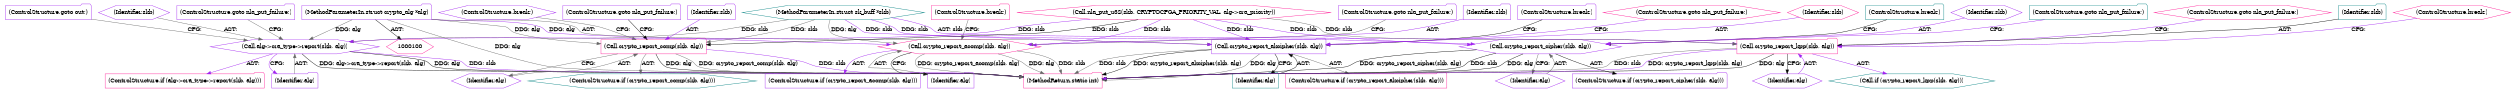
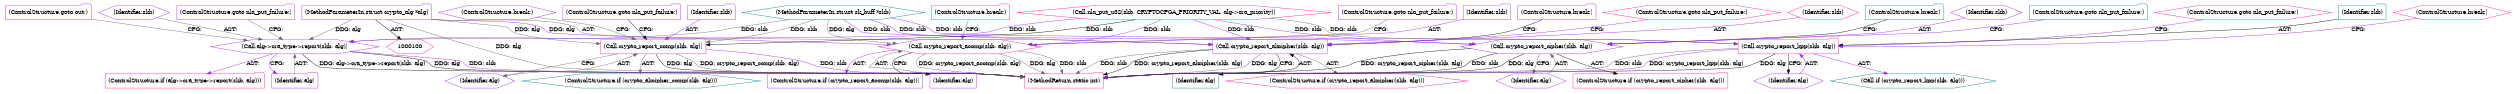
  digraph {
    node [color=purple shape=folder]
    edge [color=gray40]
    n1 [label="(MethodParameterIn,struct crypto_alg *alg)"]
    n2 [label="(Call,alg->cra_type->report(skb, alg))" shape=hexagon]
    n3 [color=deeppink label="(Call,crypto_report_comp(skb, alg))"]
    n4 [color=deeppink label="(Call,crypto_report_acomp(skb, alg))" shape=hexagon]
    n5 [label="(Call,crypto_report_akcipher(skb, alg))"]
    n6 [color=deeppink label="(MethodReturn,static int)"]
    1000100 [color=deeppink shape=hexagon]
    n8 [color=deeppink label="(ControlStructure,if (alg->cra_type->report(skb, alg)))"]
    n9 [label="(Identifier,alg)"]
    n10 [label="(Call,crypto_report_cipher(skb, alg))" shape=hexagon]
-   n11 [label="(ControlStructure,if (crypto_report_cipher(skb, alg)))"]
+   n11 [color=deeppink label="(ControlStructure,if (crypto_report_cipher(skb, alg)))"]
    n12 [label="(Identifier,alg)" shape=hexagon]
    n13 [label="(Identifier,alg)" shape=hexagon]
-   n14 [color=teal label="(ControlStructure,if (crypto_report_comp(skb, alg)))" shape=hexagon]
+   n14 [color=teal label="(ControlStructure,if (crypto_akcipher_comp(skb, alg)))" shape=hexagon]
    n15 [label="(Identifier,alg)"]
    n16 [label="(ControlStructure,if (crypto_report_acomp(skb, alg)))"]
    n17 [color=teal label="(Identifier,alg)"]
-   n18 [color=deeppink label="(ControlStructure,if (crypto_report_akcipher(skb, alg)))"]
+   n18 [color=deeppink label="(ControlStructure,if (crypto_report_akcipher(skb, alg)))" shape=hexagon]
    n19 [color=deeppink label="(Call,crypto_report_kpp(skb, alg))"]
    n20 [label="(Identifier,alg)" shape=hexagon]
    n21 [color=teal label="(Call,if (crypto_report_kpp(skb, alg)))" shape=hexagon]
    n22 [color=deeppink label="(ControlStructure,break;)"]
    n23 [color=deeppink label="(ControlStructure,goto nla_put_failure;)" shape=hexagon]
    n24 [color=teal label="(MethodParameterIn,struct sk_buff *skb)" shape=hexagon]
    n25 [label="(ControlStructure,break;)"]
    n26 [label="(ControlStructure,goto out;)"]
    n27 [color=teal label="(Identifier,skb)"]
    n28 [label="(ControlStructure,break;)" shape=hexagon]
    n29 [color=teal label="(ControlStructure,break;)"]
    n30 [color=deeppink label="(ControlStructure,break;)" shape=hexagon]
    n31 [label="(Identifier,skb)" shape=hexagon]
    n32 [color=deeppink label="(ControlStructure,goto nla_put_failure;)" shape=hexagon]
    n33 [label="(ControlStructure,goto nla_put_failure;)"]
    n34 [color=teal label="(ControlStructure,goto nla_put_failure;)"]
    n35 [label="(Identifier,skb)"]
    n36 [color=deeppink label="(Call,nla_put_u32(skb, CRYPTOCFGA_PRIORITY_VAL, alg->cra_priority))" shape=hexagon]
    n37 [color=deeppink label="(Identifier,skb)" shape=hexagon]
    n38 [label="(ControlStructure,goto nla_put_failure;)"]
    n39 [label="(Identifier,skb)"]
    n40 [label="(Identifier,skb)" shape=hexagon]
    n41 [label="(ControlStructure,goto nla_put_failure;)"]
    n1 -> n2 [label="DDG: alg"]
    n1 -> n3 [label="DDG: alg"]
    n1 -> n4 [color=purple label="DDG: alg"]
    n1 -> n5 [label="AST: "]
    n1 -> n6 [label="DDG: alg"]
    n1 -> 1000100 [color=black label="AST: "]
    n2 -> n6 [color=black label="DDG: alg->cra_type->report(skb, alg)"]
    n2 -> n6 [color=black label="DDG: alg"]
    n2 -> n6 [color=purple label="DDG: skb"]
    n2 -> n8 [color=purple label="AST: "]
    n2 -> n9 [color=purple label="CFG: "]
    n3 -> n6 [color=purple label="DDG: skb"]
    n3 -> n6 [color=black label="DDG: alg"]
    n3 -> n6 [label="DDG: crypto_report_comp(skb, alg)"]
    n3 -> n13 [label="CFG: "]
    n3 -> n14 [label="AST: "]
    n4 -> n6 [label="DDG: crypto_report_acomp(skb, alg)"]
    n4 -> n6 [label="DDG: alg"]
    n4 -> n6 [label="DDG: skb"]
    n4 -> n15 [color=black label="CFG: "]
    n4 -> n16 [color=purple label="AST: "]
    n5 -> n6 [label="DDG: alg"]
    n5 -> n6 [label="DDG: skb"]
    n5 -> n6 [color=black label="DDG: crypto_report_akcipher(skb, alg)"]
    n5 -> n17 [color=black label="CFG: "]
    n5 -> n18 [label="AST: "]
    n9 -> n2 [label="AST: "]
    n10 -> n6 [color=black label="DDG: crypto_report_cipher(skb, alg)"]
    n10 -> n6 [color=black label="DDG: skb"]
    n10 -> n6 [color=black label="DDG: alg"]
    n10 -> n11 [color=black label="AST: "]
    n10 -> n12 [label="CFG: "]
    n12 -> n10 [label="AST: "]
    n13 -> n3 [label="AST: "]
    n15 -> n4 [label="AST: "]
    n17 -> n5 [color=black label="AST: "]
    n19 -> n6 [color=black label="DDG: alg"]
    n19 -> n6 [label="DDG: skb"]
    n19 -> n6 [color=purple label="DDG: crypto_report_kpp(skb, alg)"]
    n19 -> n20 [color=black label="CFG: "]
    n19 -> n21 [color=purple label="AST: "]
    n20 -> n19 [color=purple label="AST: "]
    n22 -> n4 [label="CFG: "]
    n23 -> n19 [color=purple label="CFG: "]
    n24 -> n2 [label="DDG: skb"]
    n24 -> n3 [label="DDG: skb"]
    n24 -> n4 [label="DDG: alg"]
    n24 -> n5 [color=purple label="DDG: skb"]
    n24 -> n10 [color=purple label="DDG: skb"]
-   n24 -> n19 [color=purple label="AST: skb"]
+   n24 -> n19 [color=purple label="DDG: skb"]
    n25 -> n5 [color=black label="CFG: "]
    n26 -> n2 [label="CFG: "]
    n27 -> n19 [color=black label="AST: "]
    n28 -> n3 [label="CFG: "]
    n29 -> n10 [color=black label="CFG: "]
    n30 -> n19 [color=purple label="CFG: "]
    n31 -> n10 [color=purple label="AST: "]
    n32 -> n5 [color=purple label="CFG: "]
    n33 -> n3 [color=black label="CFG: "]
    n34 -> n10 [color=purple label="CFG: "]
    n35 -> n3 [color=purple label="AST: "]
    n36 -> n2 [color=purple label="DDG: skb"]
    n36 -> n3 [color=black label="DDG: skb"]
    n36 -> n4 [color=purple label="DDG: skb"]
    n36 -> n5 [color=purple label="DDG: skb"]
    n36 -> n10 [color=purple label="DDG: skb"]
    n36 -> n19 [label="DDG: skb"]
    n37 -> n5 [color=purple label="AST: "]
    n38 -> n4 [label="CFG: "]
    n39 -> n4 [color=purple label="AST: "]
    n40 -> n2 [label="AST: "]
    n41 -> n2 [label="CFG: "]
  }
